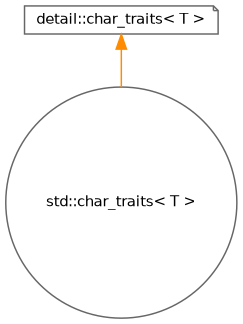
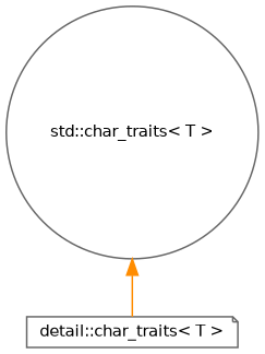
  digraph {
    rankdir=TB
    node [color=grey40 fillcolor=white fontname=Helvetica fontsize=10 style=filled]
    n1 [height=0.2 label="std::char_traits\< T \>" shape=circle width=0.4]
    n2 [height=0.2 label="detail::char_traits\< T \>" shape=note width=0.4]
-   n2 -> n1 [color=darkorange dir=back fontname=Helvetica fontsize=10 labelfontname=Helvetica labelfontsize=10 style=solid]
+   n1 -> n2 [color=darkorange dir=back fontname=Helvetica fontsize=10 labelfontname=Helvetica labelfontsize=10 style=solid]
  }
